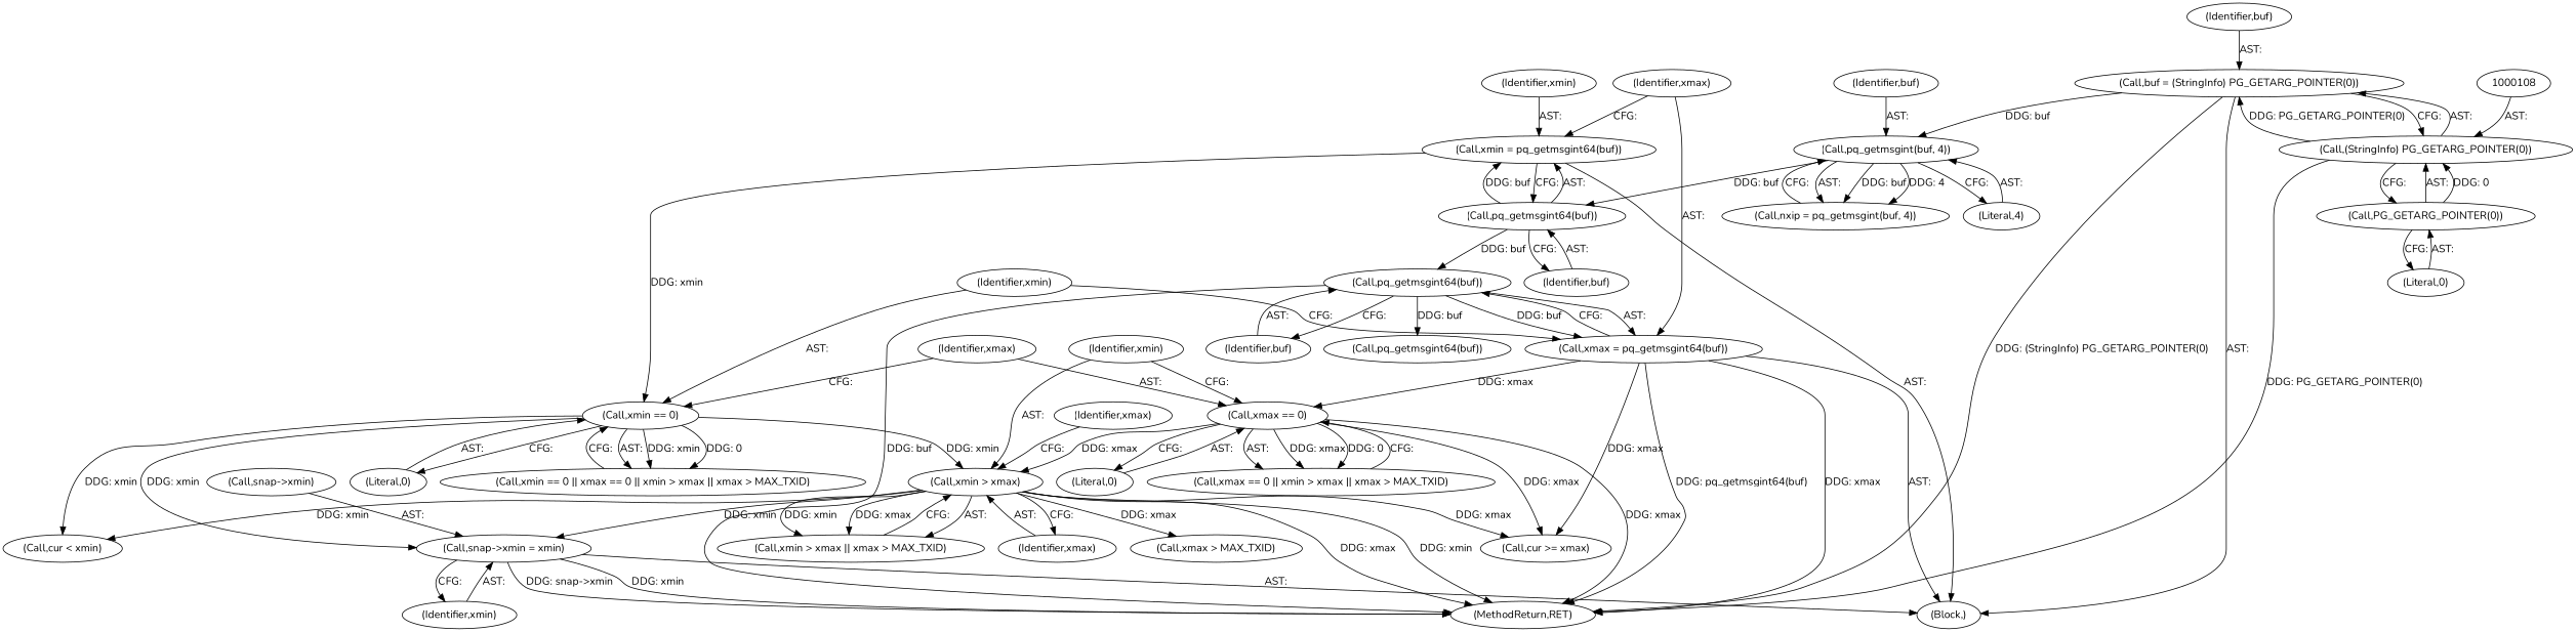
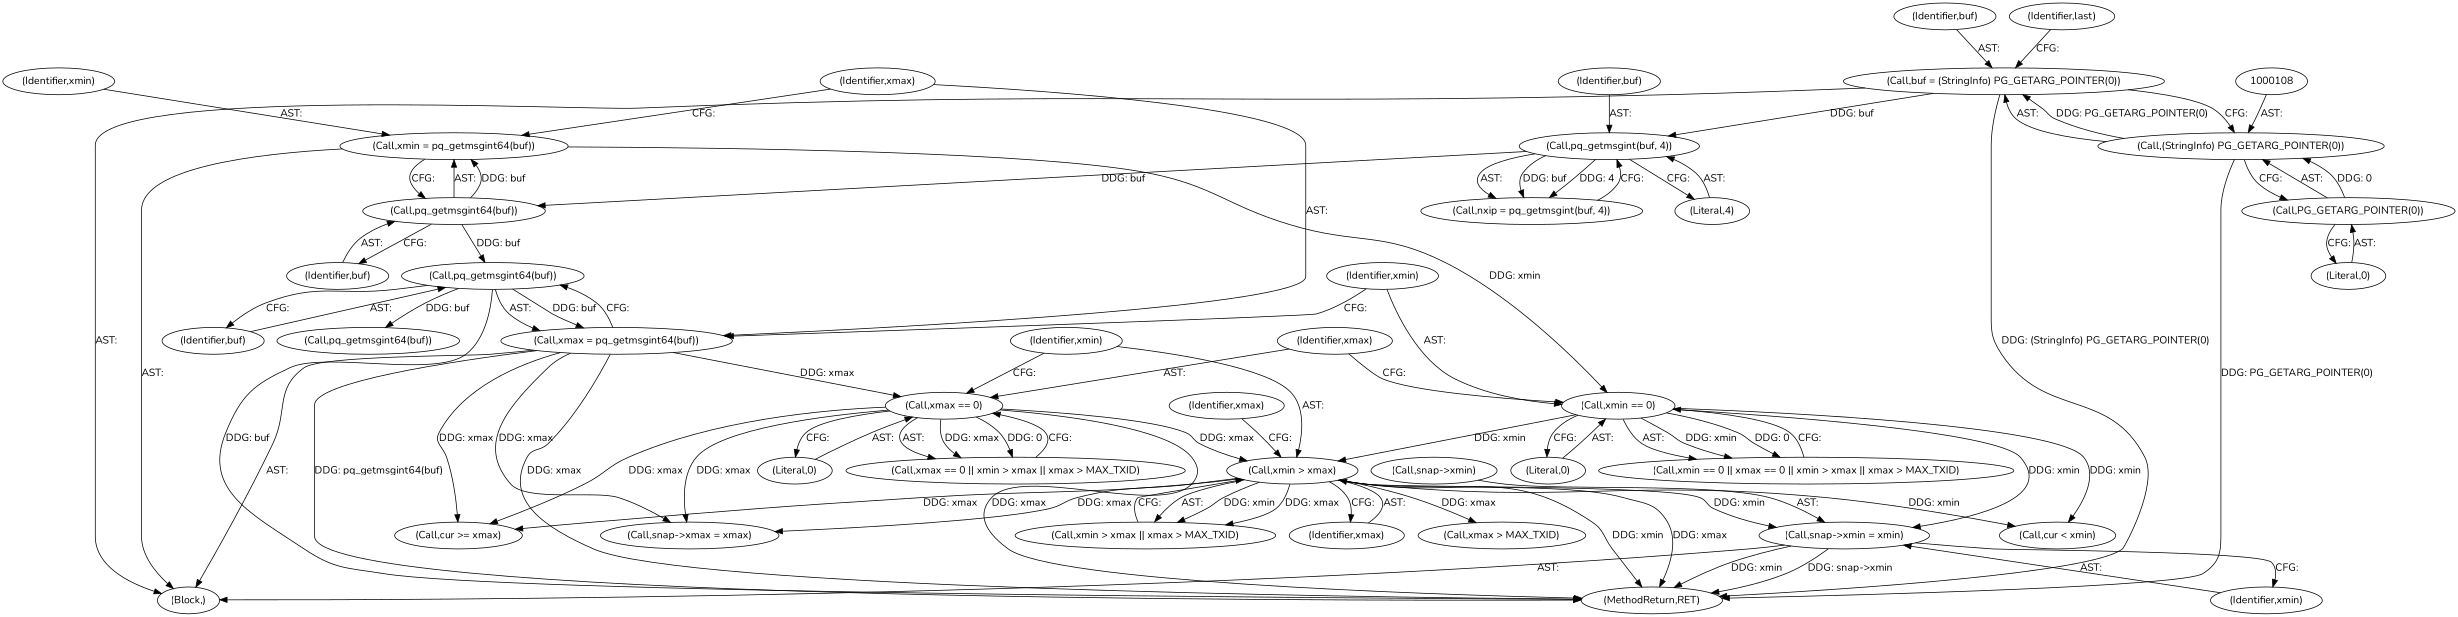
  digraph {
    fontname=Nunito
    node [fontname=Nunito]
    edge [fontname=Nunito]
    n1 [label="(Call,snap->xmin = xmin)"]
    n2 [label="(Block,)"]
    n3 [label="(Identifier,xmin)"]
    n4 [label="(MethodReturn,RET)"]
    n5 [label="(Call,xmin == 0)"]
    n6 [label="(Call,xmin > xmax)"]
    n7 [label="(Call,cur < xmin)"]
    n8 [label="(Literal,0)"]
    n9 [label="(Call,xmin == 0 || xmax == 0 || xmin > xmax || xmax > MAX_TXID)"]
    n10 [label="(Call,xmin > xmax || xmax > MAX_TXID)"]
+   n11 [label="(Call,snap->xmax = xmax)"]
    n12 [label="(Identifier,xmax)"]
    n13 [label="(Call,cur >= xmax)"]
    n14 [label="(Call,xmax > MAX_TXID)"]
    n15 [label="(Call,xmin = pq_getmsgint64(buf))"]
    n16 [label="(Call,pq_getmsgint64(buf))"]
    n17 [label="(Call,pq_getmsgint64(buf))"]
    n18 [label="(Identifier,buf)"]
    n19 [label="(Call,xmax = pq_getmsgint64(buf))"]
    n20 [label="(Identifier,buf)"]
    n21 [label="(Call,pq_getmsgint64(buf))"]
    n22 [label="(Call,pq_getmsgint(buf, 4))"]
    n23 [label="(Call,nxip = pq_getmsgint(buf, 4))"]
    n24 [label="(Literal,4)"]
    n25 [label="(Call,buf = (StringInfo) PG_GETARG_POINTER(0))"]
    n26 [label="(Call,(StringInfo) PG_GETARG_POINTER(0))"]
    n27 [label="(Call,PG_GETARG_POINTER(0))"]
    n28 [label="(Literal,0)"]
    n29 [label="(Call,xmax == 0)"]
    n30 [label="(Literal,0)"]
    n31 [label="(Call,xmax == 0 || xmin > xmax || xmax > MAX_TXID)"]
    n32 [label="(Identifier,xmax)"]
    n33 [label="(Identifier,xmax)"]
    n34 [label="(Identifier,xmax)"]
    n35 [label="(Identifier,xmin)"]
    n36 [label="(Identifier,xmin)"]
    n37 [label="(Identifier,buf)"]
    n38 [label="(Call,snap->xmin)"]
    n39 [label="(Identifier,buf)"]
+   n40 [label="(Identifier,last)"]
    n41 [label="(Identifier,xmin)"]
    1000108
    n1 -> n2 [label="AST: "]
    n1 -> n3 [label="CFG: "]
    n1 -> n4 [label="DDG: snap->xmin"]
    n1 -> n4 [label="DDG: xmin"]
    n3 -> n1 [label="AST: "]
    n5 -> n1 [label="DDG: xmin"]
    n5 -> n6 [label="DDG: xmin"]
    n5 -> n7 [label="DDG: xmin"]
    n5 -> n8 [label="CFG: "]
    n5 -> n9 [label="AST: "]
    n5 -> n9 [label="DDG: xmin"]
    n5 -> n9 [label="DDG: 0"]
    n6 -> n1 [label="DDG: xmin"]
    n6 -> n4 [label="DDG: xmax"]
    n6 -> n4 [label="DDG: xmin"]
    n6 -> n7 [label="DDG: xmin"]
    n6 -> n10 [label="AST: "]
    n6 -> n10 [label="DDG: xmin"]
    n6 -> n10 [label="DDG: xmax"]
+   n6 -> n11 [label="DDG: xmax"]
    n6 -> n12 [label="CFG: "]
    n6 -> n13 [label="DDG: xmax"]
    n6 -> n14 [label="DDG: xmax"]
    n8 -> n5 [label="AST: "]
    n9 -> n5 [label="CFG: "]
    n10 -> n6 [label="CFG: "]
    n12 -> n6 [label="AST: "]
    n15 -> n2 [label="AST: "]
    n15 -> n5 [label="DDG: xmin"]
    n15 -> n16 [label="CFG: "]
    n16 -> n15 [label="AST: "]
    n16 -> n15 [label="DDG: buf"]
    n16 -> n17 [label="DDG: buf"]
    n16 -> n18 [label="CFG: "]
    n17 -> n4 [label="DDG: buf"]
    n17 -> n19 [label="AST: "]
    n17 -> n19 [label="DDG: buf"]
    n17 -> n20 [label="CFG: "]
    n17 -> n21 [label="DDG: buf"]
    n18 -> n16 [label="AST: "]
    n19 -> n2 [label="AST: "]
    n19 -> n4 [label="DDG: pq_getmsgint64(buf)"]
    n19 -> n4 [label="DDG: xmax"]
+   n19 -> n11 [label="DDG: xmax"]
    n19 -> n13 [label="DDG: xmax"]
    n19 -> n17 [label="CFG: "]
    n19 -> n29 [label="DDG: xmax"]
    n20 -> n17 [label="AST: "]
    n22 -> n16 [label="DDG: buf"]
    n22 -> n23 [label="AST: "]
    n22 -> n23 [label="DDG: buf"]
    n22 -> n23 [label="DDG: 4"]
    n22 -> n24 [label="CFG: "]
    n23 -> n22 [label="CFG: "]
    n24 -> n22 [label="AST: "]
    n25 -> n2 [label="AST: "]
    n25 -> n4 [label="DDG: (StringInfo) PG_GETARG_POINTER(0)"]
    n25 -> n22 [label="DDG: buf"]
    n25 -> n26 [label="CFG: "]
    n26 -> n4 [label="DDG: PG_GETARG_POINTER(0)"]
    n26 -> n25 [label="AST: "]
    n26 -> n25 [label="DDG: PG_GETARG_POINTER(0)"]
    n26 -> n27 [label="CFG: "]
    n27 -> n26 [label="AST: "]
    n27 -> n26 [label="DDG: 0"]
    n27 -> n28 [label="CFG: "]
    n28 -> n27 [label="AST: "]
    n29 -> n4 [label="DDG: xmax"]
    n29 -> n6 [label="DDG: xmax"]
+   n29 -> n11 [label="DDG: xmax"]
    n29 -> n13 [label="DDG: xmax"]
    n29 -> n30 [label="CFG: "]
    n29 -> n31 [label="AST: "]
    n29 -> n31 [label="DDG: xmax"]
    n29 -> n31 [label="DDG: 0"]
    n30 -> n29 [label="AST: "]
    n31 -> n29 [label="CFG: "]
    n32 -> n6 [label="CFG: "]
    n33 -> n15 [label="CFG: "]
    n33 -> n19 [label="AST: "]
    n34 -> n5 [label="CFG: "]
    n34 -> n29 [label="AST: "]
    n35 -> n6 [label="AST: "]
    n35 -> n29 [label="CFG: "]
    n36 -> n5 [label="AST: "]
    n36 -> n19 [label="CFG: "]
    n37 -> n25 [label="AST: "]
    n38 -> n1 [label="AST: "]
    n39 -> n22 [label="AST: "]
+   n40 -> n25 [label="CFG: "]
    n41 -> n15 [label="AST: "]
    1000108 -> n26 [label="AST: "]
  }
